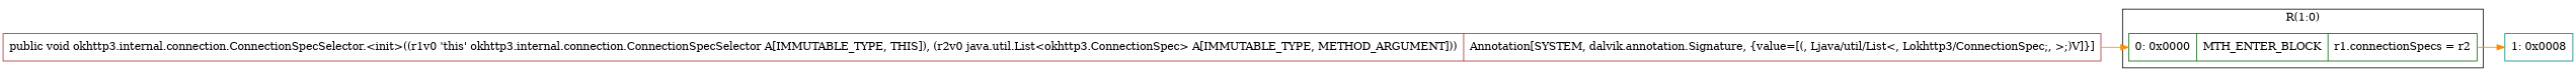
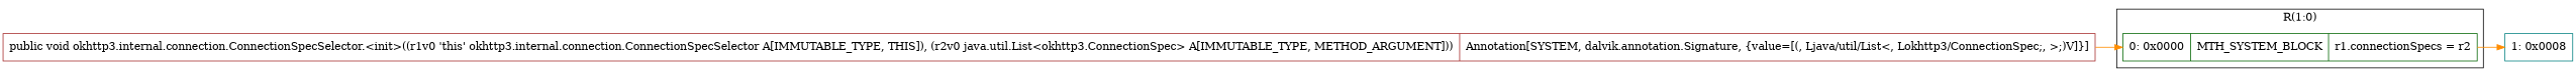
  digraph {
    rankdir=LR
    node [shape=record]
    edge [color=darkorange]
-   n1 [color=darkgreen label="{0\:\ 0x0000|MTH_ENTER_BLOCK\l|r1.connectionSpecs = r2\l}"]
+   n1 [color=darkgreen label="{0\:\ 0x0000|MTH_SYSTEM_BLOCK\l|r1.connectionSpecs = r2\l}"]
    n2 [color=teal label="{1\:\ 0x0008}"]
    n3 [label="{public void okhttp3.internal.connection.ConnectionSpecSelector.\<init\>((r1v0 'this' okhttp3.internal.connection.ConnectionSpecSelector A[IMMUTABLE_TYPE, THIS]), (r2v0 java.util.List\<okhttp3.ConnectionSpec\> A[IMMUTABLE_TYPE, METHOD_ARGUMENT]))  | Annotation[SYSTEM, dalvik.annotation.Signature, \{value=[(, Ljava\/util\/List\<, Lokhttp3\/ConnectionSpec;, \>;)V]\}]\l}" color=brown]
    subgraph cluster_1 {
      label="R(1:0)"
      n1
    }
    n1 -> n2
    n3 -> n1
  }
